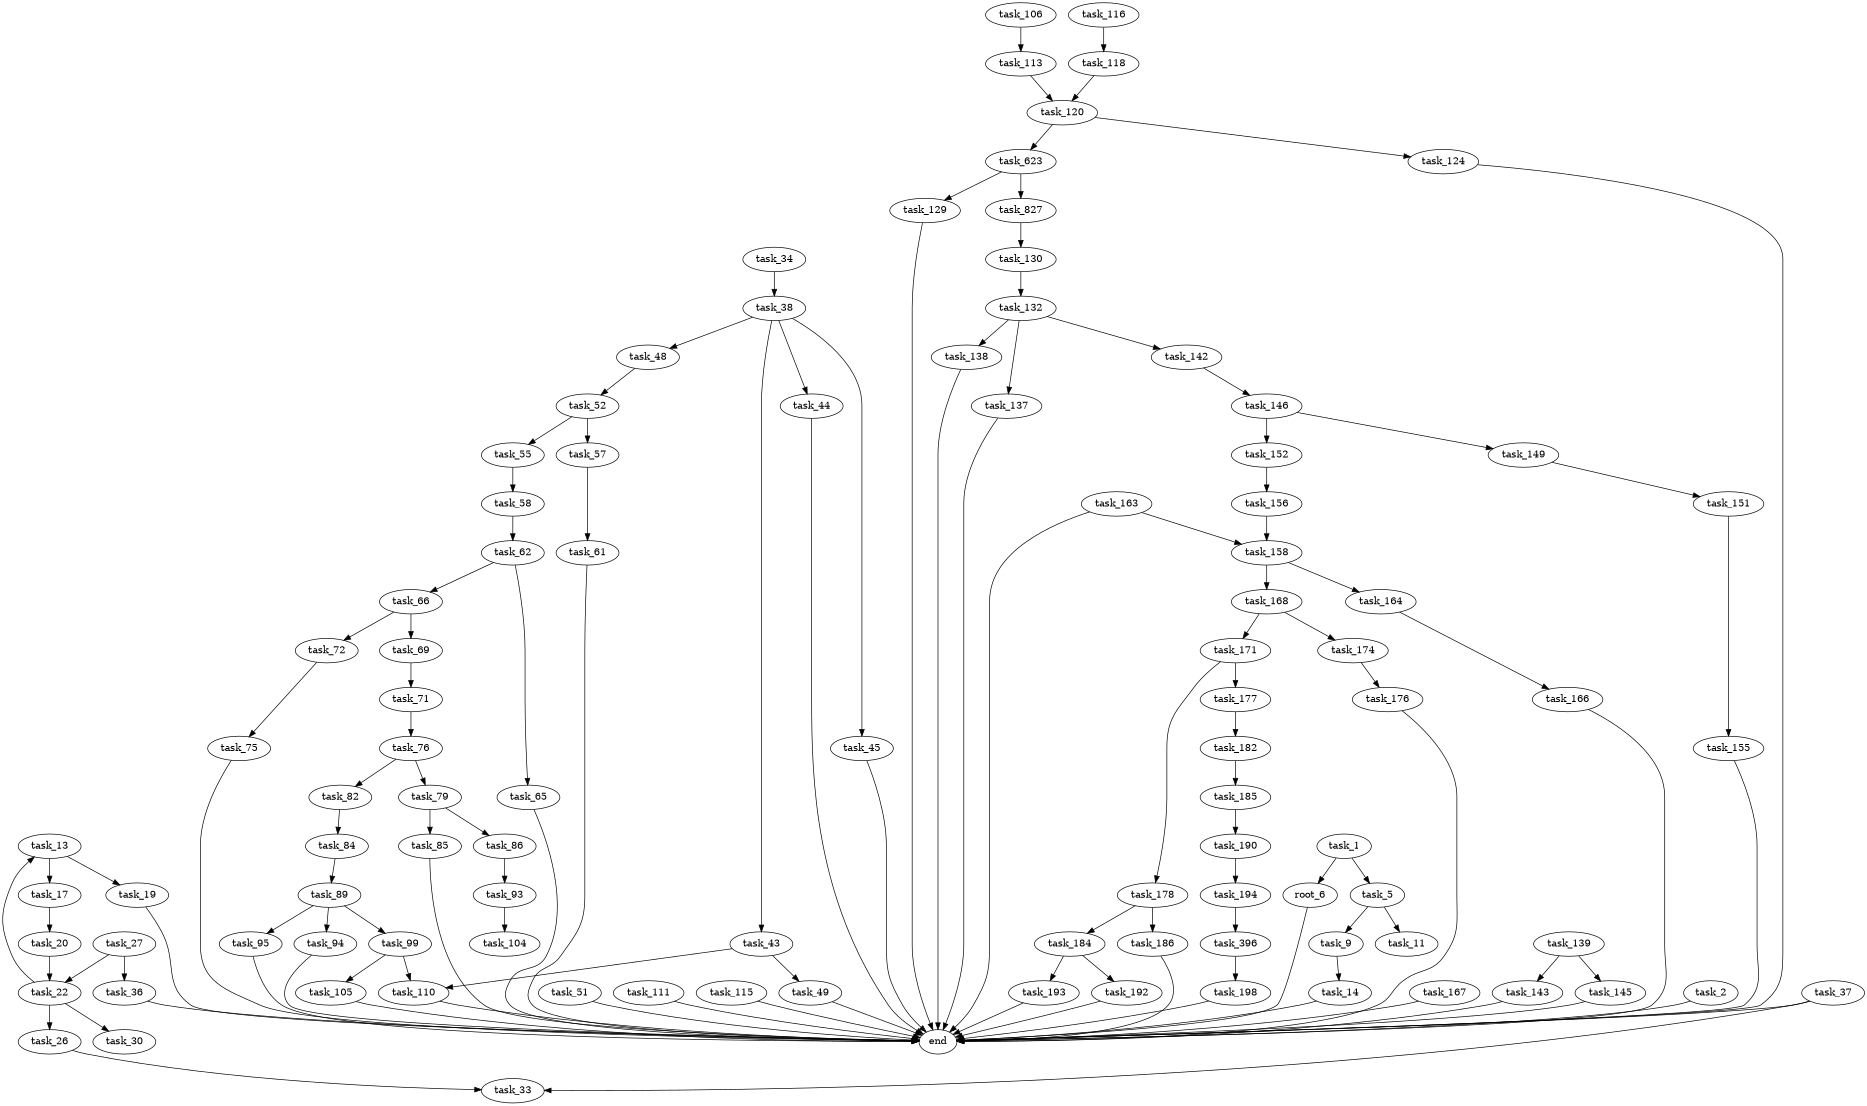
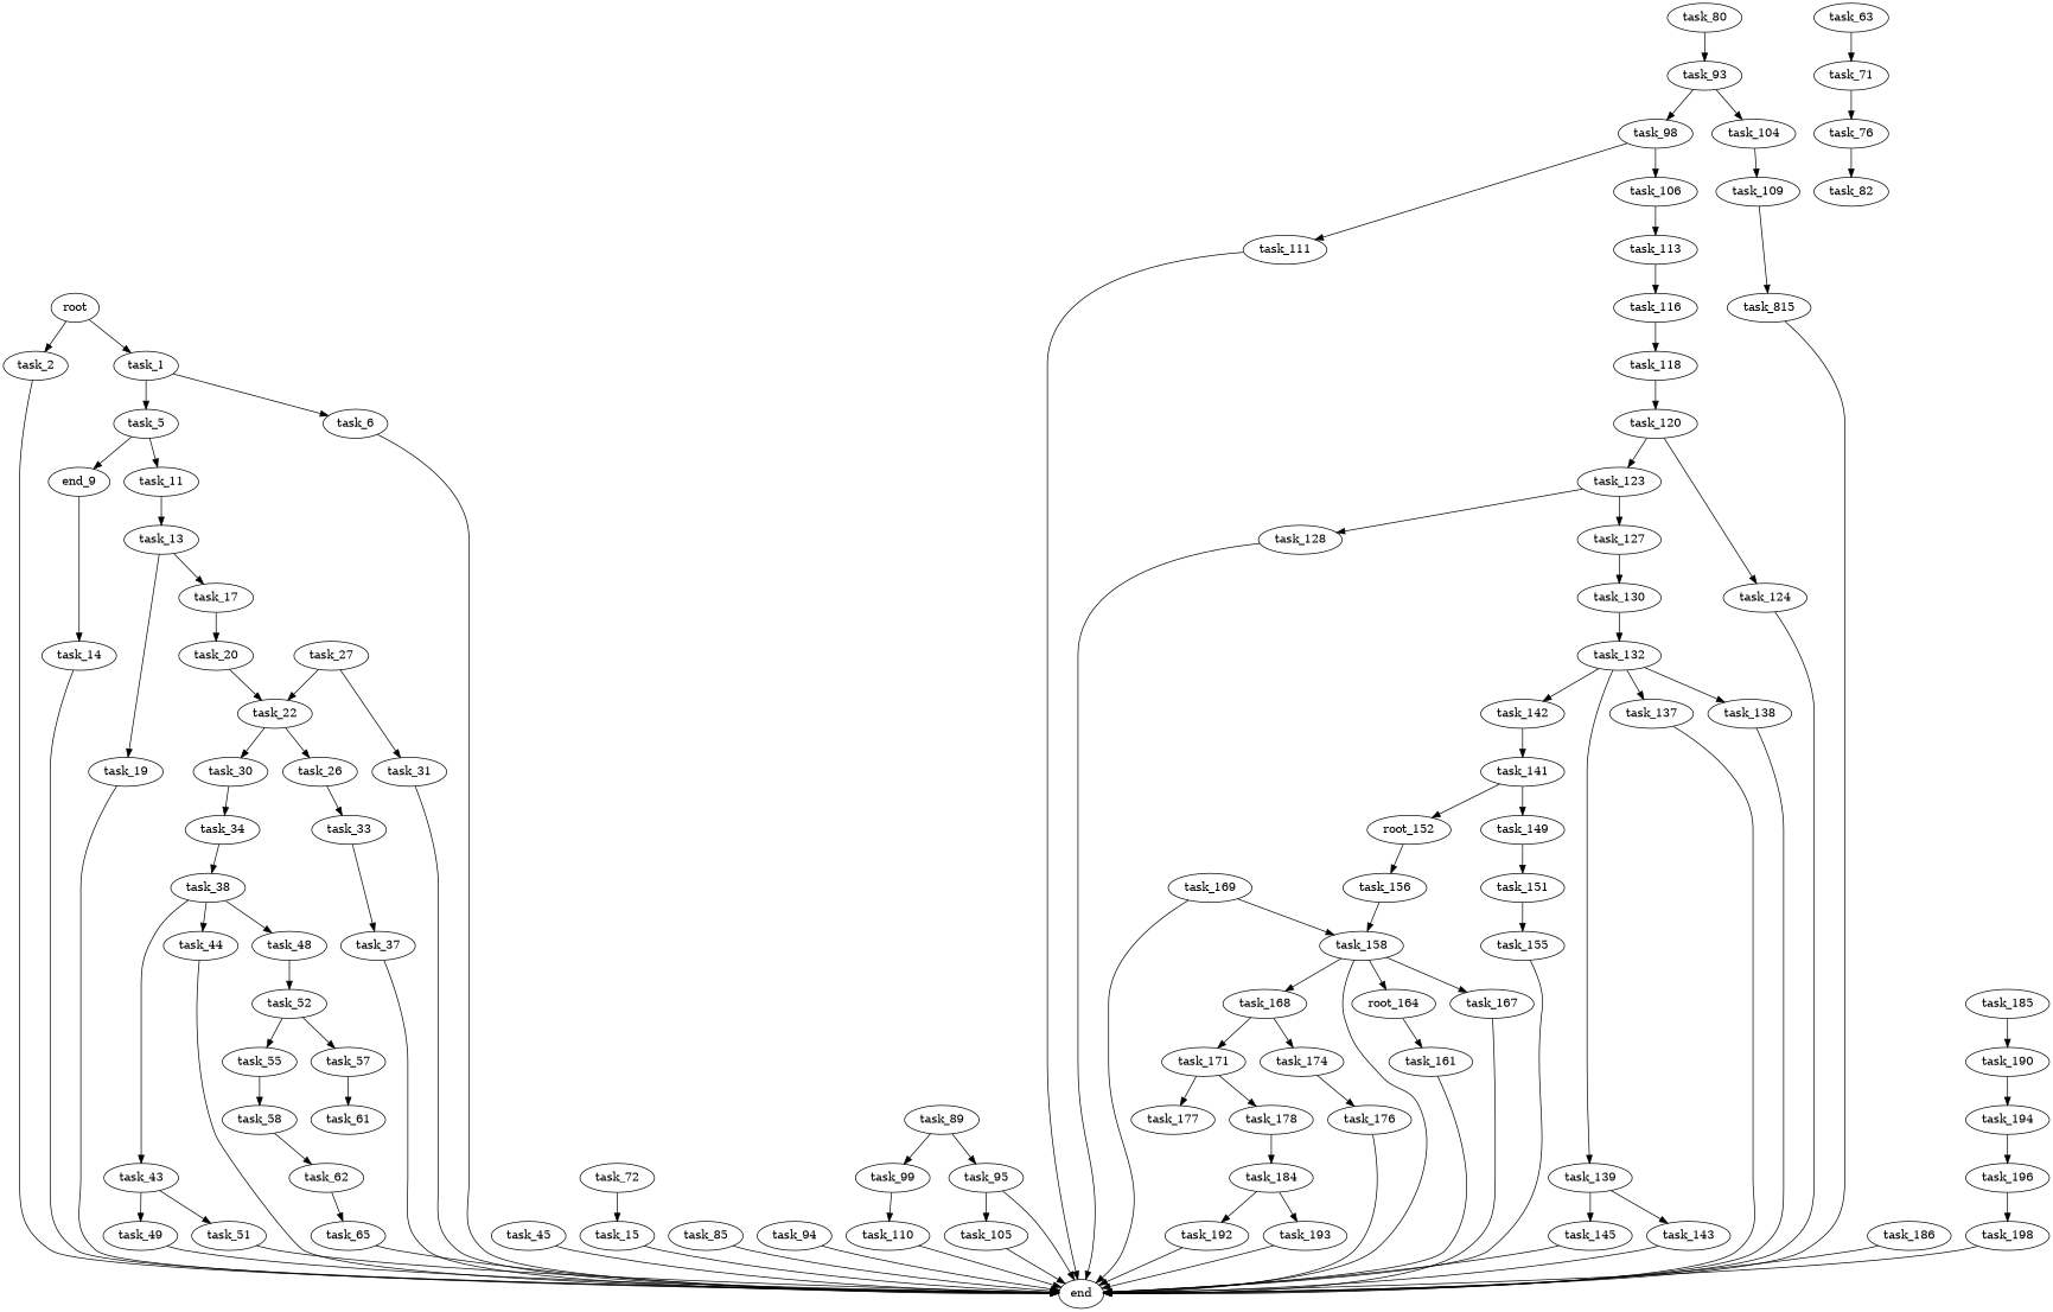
  digraph {
+   root
    task_1
    task_2
    task_5
-   task_6 [label=root_6]
+   task_6
    end
-   task_9
+   task_9 [label=end_9]
    task_11
    task_14
    task_13
    task_17
    task_19
    task_20
    task_22
    task_26
    task_30
    task_33
    task_27
-   task_31 [label=task_36]
+   task_31
    task_34
    task_37
    task_38
    task_43
    task_44
    task_45
    task_48
    task_49
    task_51
    task_52
    task_55
    task_57
    task_58
    task_61
    task_62
    task_65
-   task_66
-   task_69
+   task_69 [label=task_63]
    task_72
    task_71
-   task_75
+   task_75 [label=task_15]
    task_76
-   task_79
    task_82
    task_85
-   task_86
-   task_84
+   task_86 [label=task_80]
    task_93
    task_89
    task_94
    task_95
    task_99
+   task_98
    task_104
    task_105
    task_110
    task_106
    task_111
+   task_109
    task_113
-   task_115
+   task_115 [label=task_815]
    task_116
    task_118
    task_120
-   task_123 [label=task_623]
+   task_123
    task_124
-   task_127 [label=task_827]
-   task_129
+   task_127
+   task_129 [label=task_128]
    task_130
    task_132
    task_137
    task_138
    task_139
    task_142
    task_143
    task_145
-   task_146
+   task_146 [label=task_141]
    task_149
-   task_152
+   task_152 [label=root_152]
    task_151
    task_156
    task_155
    task_158
-   task_164
+   task_164 [label=root_164]
    task_167
    task_168
-   task_163
-   task_166
+   task_163 [label=task_169]
+   task_166 [label=task_161]
    task_171
    task_174
    task_177
    task_178
    task_176
-   task_182
    task_184
    task_186
    task_185
    task_192
    task_193
    task_190
    task_194
-   task_196 [label=task_396]
+   task_196
    task_198
+   root -> task_1
+   root -> task_2
    task_1 -> task_5
    task_1 -> task_6
    task_2 -> end
    task_5 -> task_9
    task_5 -> task_11
    task_6 -> end
    task_9 -> task_14
-   task_22 -> task_13
+   task_11 -> task_13
    task_14 -> end
    task_13 -> task_17
    task_13 -> task_19
    task_17 -> task_20
    task_19 -> end
    task_20 -> task_22
    task_22 -> task_26
    task_22 -> task_30
    task_26 -> task_33
-   task_37 -> task_33
+   task_30 -> task_34
+   task_33 -> task_37
    task_27 -> task_22
    task_27 -> task_31
    task_31 -> end
    task_34 -> task_38
    task_37 -> end
    task_38 -> task_43
    task_38 -> task_44
-   task_38 -> task_45
    task_38 -> task_48
    task_43 -> task_49
-   task_43 -> task_110
+   task_43 -> task_51
    task_44 -> end
    task_45 -> end
    task_48 -> task_52
    task_49 -> end
    task_51 -> end
    task_52 -> task_55
    task_52 -> task_57
    task_55 -> task_58
    task_57 -> task_61
    task_58 -> task_62
-   task_61 -> end
+   task_158 -> end
    task_62 -> task_65
-   task_62 -> task_66
    task_65 -> end
-   task_66 -> task_69
-   task_66 -> task_72
    task_69 -> task_71
    task_72 -> task_75
    task_71 -> task_76
    task_75 -> end
-   task_76 -> task_79
    task_76 -> task_82
-   task_79 -> task_85
-   task_79 -> task_86
-   task_82 -> task_84
    task_85 -> end
    task_86 -> task_93
-   task_84 -> task_89
+   task_93 -> task_98
    task_93 -> task_104
-   task_89 -> task_94
    task_89 -> task_95
    task_89 -> task_99
    task_94 -> end
    task_95 -> end
-   task_99 -> task_105
+   task_95 -> task_105
    task_99 -> task_110
+   task_98 -> task_106
+   task_98 -> task_111
+   task_104 -> task_109
    task_105 -> end
    task_110 -> end
    task_106 -> task_113
    task_111 -> end
-   task_113 -> task_120
+   task_109 -> task_115
+   task_113 -> task_116
    task_115 -> end
    task_116 -> task_118
    task_118 -> task_120
    task_120 -> task_123
    task_120 -> task_124
    task_123 -> task_127
    task_123 -> task_129
    task_124 -> end
    task_127 -> task_130
    task_129 -> end
    task_130 -> task_132
    task_132 -> task_137
    task_132 -> task_138
+   task_132 -> task_139
    task_132 -> task_142
    task_137 -> end
    task_138 -> end
    task_139 -> task_143
    task_139 -> task_145
    task_142 -> task_146
    task_143 -> end
    task_145 -> end
    task_146 -> task_149
    task_146 -> task_152
    task_149 -> task_151
    task_152 -> task_156
    task_151 -> task_155
    task_156 -> task_158
    task_155 -> end
    task_158 -> task_164
+   task_158 -> task_167
    task_158 -> task_168
    task_164 -> task_166
    task_167 -> end
    task_168 -> task_171
    task_168 -> task_174
    task_163 -> end
    task_163 -> task_158
    task_166 -> end
    task_171 -> task_177
    task_171 -> task_178
    task_174 -> task_176
-   task_177 -> task_182
    task_178 -> task_184
-   task_178 -> task_186
    task_176 -> end
-   task_182 -> task_185
    task_184 -> task_192
    task_184 -> task_193
    task_186 -> end
    task_185 -> task_190
    task_192 -> end
    task_193 -> end
    task_190 -> task_194
    task_194 -> task_196
    task_196 -> task_198
    task_198 -> end
  }
